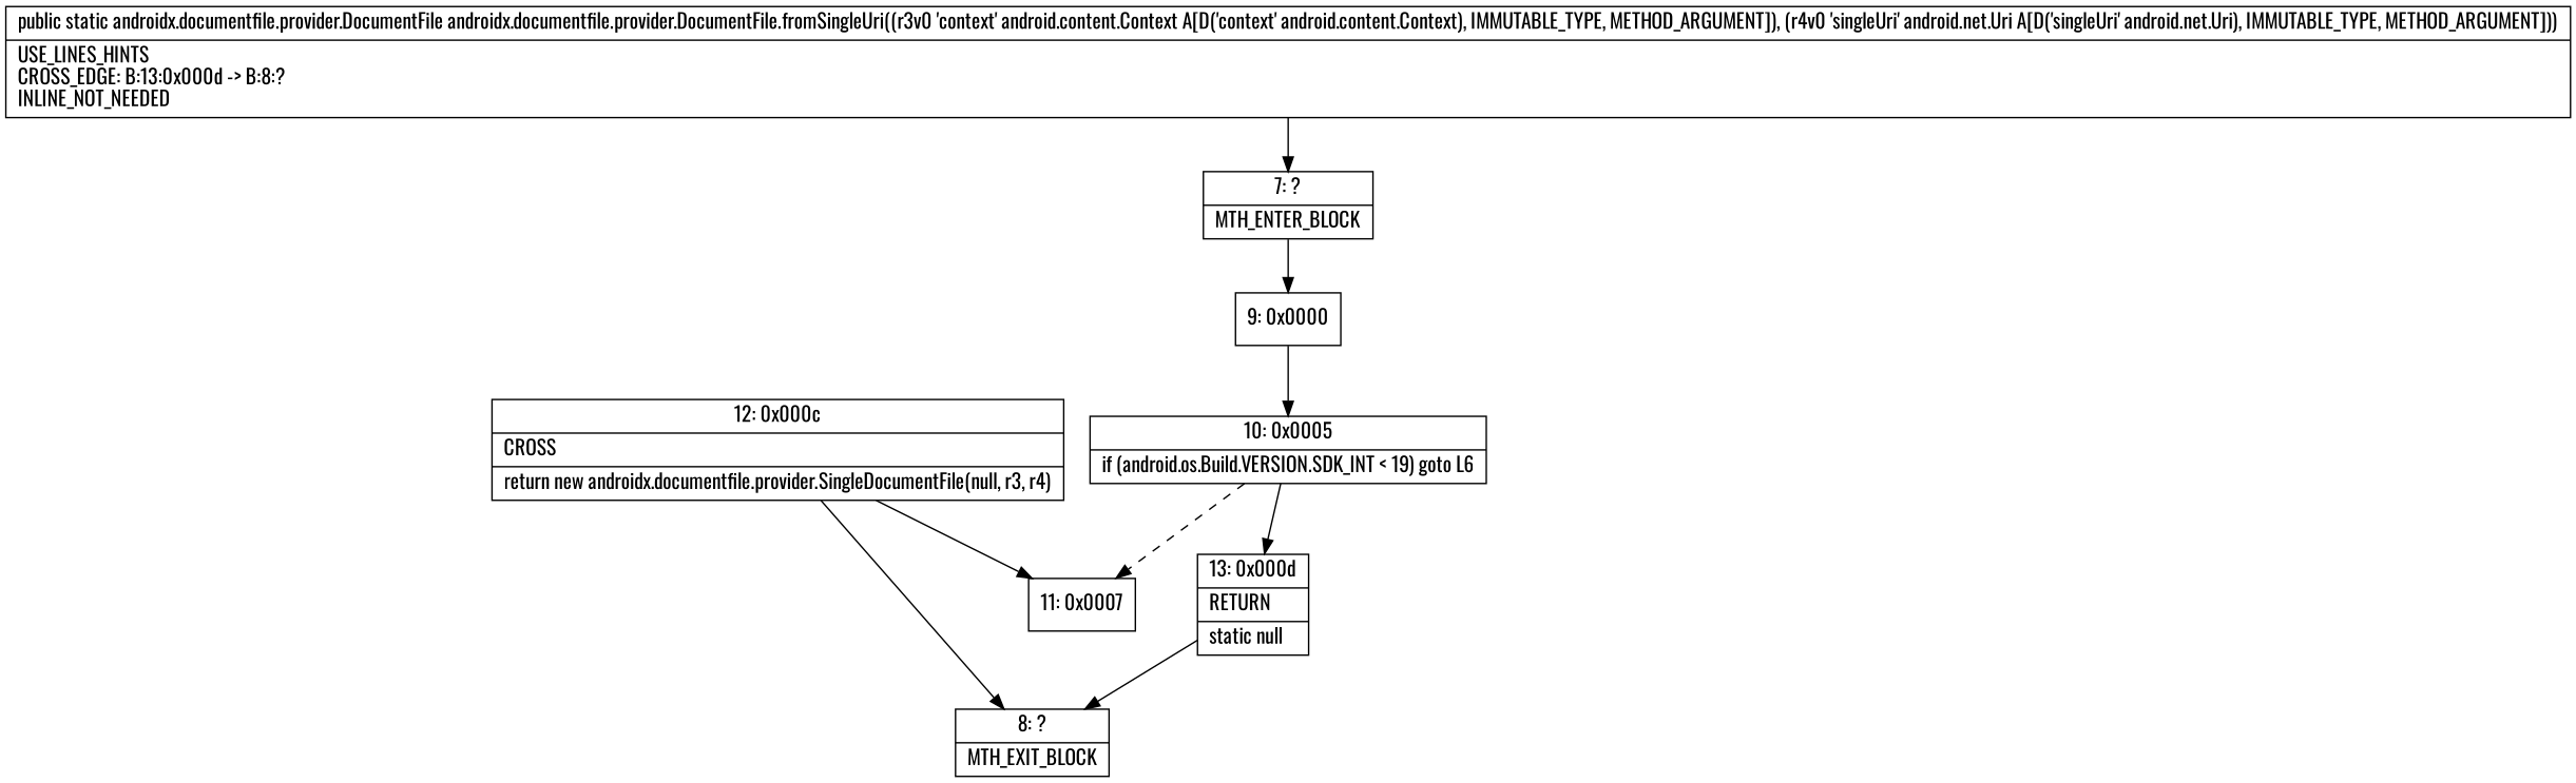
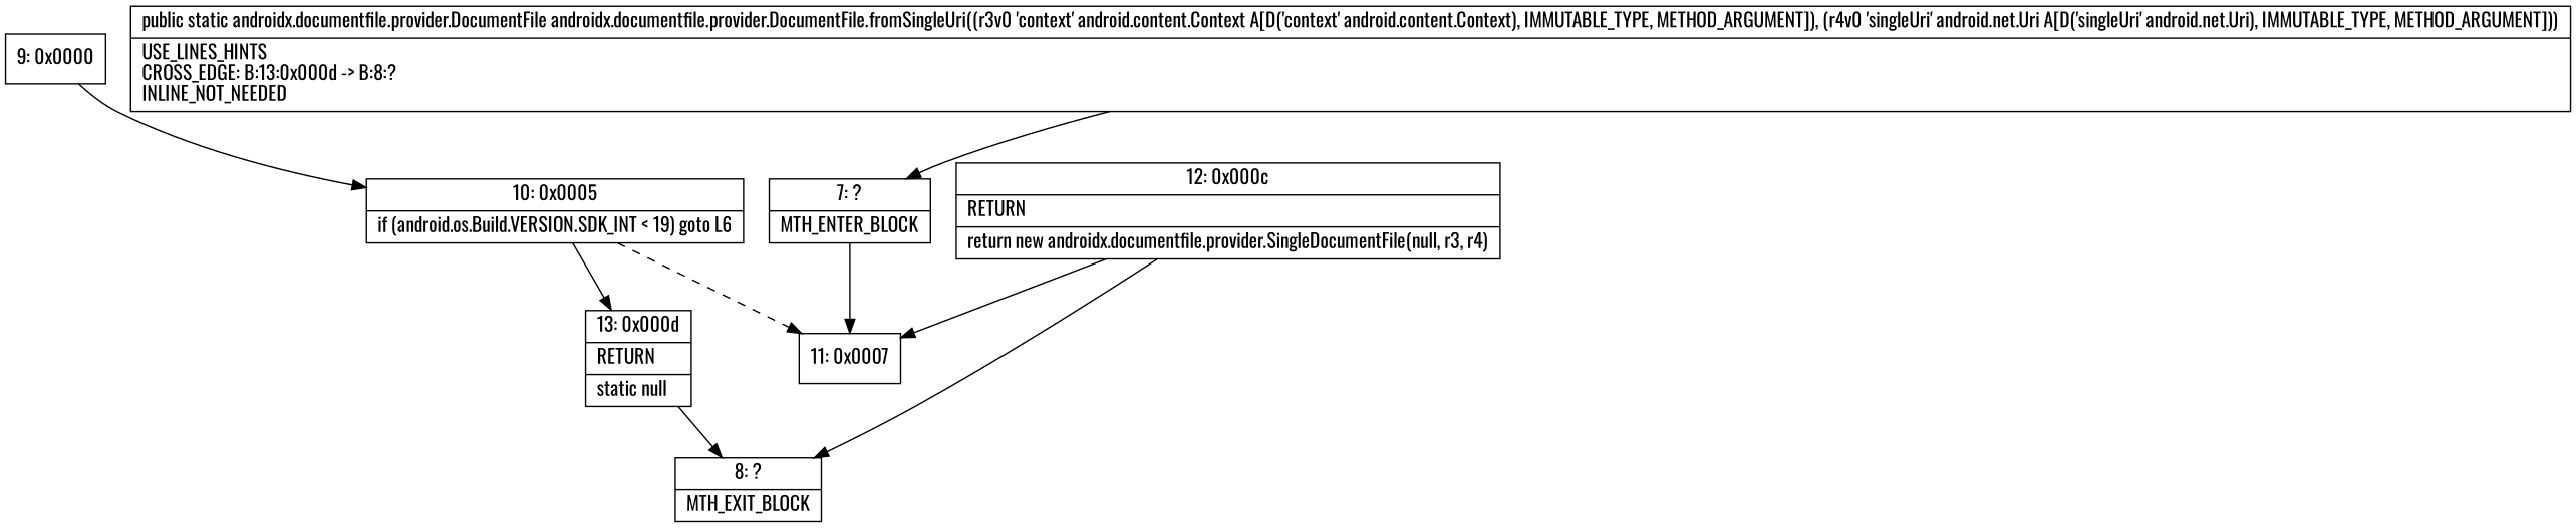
  digraph {
    fontname=Oswald
    node [fontname=Oswald shape=record]
    edge [fontname=Oswald]
    n1 [label="{7\:\ ?|MTH_ENTER_BLOCK\l}"]
    n2 [label="{9\:\ 0x0000}"]
    n3 [label="{10\:\ 0x0005|if (android.os.Build.VERSION.SDK_INT \< 19) goto L6\l}"]
    n4 [label="{11\:\ 0x0007}"]
    n5 [label="{13\:\ 0x000d|RETURN\l|static null\l}"]
    n6 [label="{8\:\ ?|MTH_EXIT_BLOCK\l}"]
-   n7 [label="{12\:\ 0x000c|CROSS\l|return new androidx.documentfile.provider.SingleDocumentFile(null, r3, r4)\l}"]
+   n7 [label="{12\:\ 0x000c|RETURN\l|return new androidx.documentfile.provider.SingleDocumentFile(null, r3, r4)\l}"]
    n8 [label="{public static androidx.documentfile.provider.DocumentFile androidx.documentfile.provider.DocumentFile.fromSingleUri((r3v0 'context' android.content.Context A[D('context' android.content.Context), IMMUTABLE_TYPE, METHOD_ARGUMENT]), (r4v0 'singleUri' android.net.Uri A[D('singleUri' android.net.Uri), IMMUTABLE_TYPE, METHOD_ARGUMENT]))  | USE_LINES_HINTS\lCROSS_EDGE: B:13:0x000d \-\> B:8:?\lINLINE_NOT_NEEDED\l}"]
-   n1 -> n2
+   n1 -> n4
    n2 -> n3
    n3 -> n4 [style=dashed]
    n3 -> n5
    n5 -> n6
    n7 -> n4
    n7 -> n6
    n8 -> n1
  }
